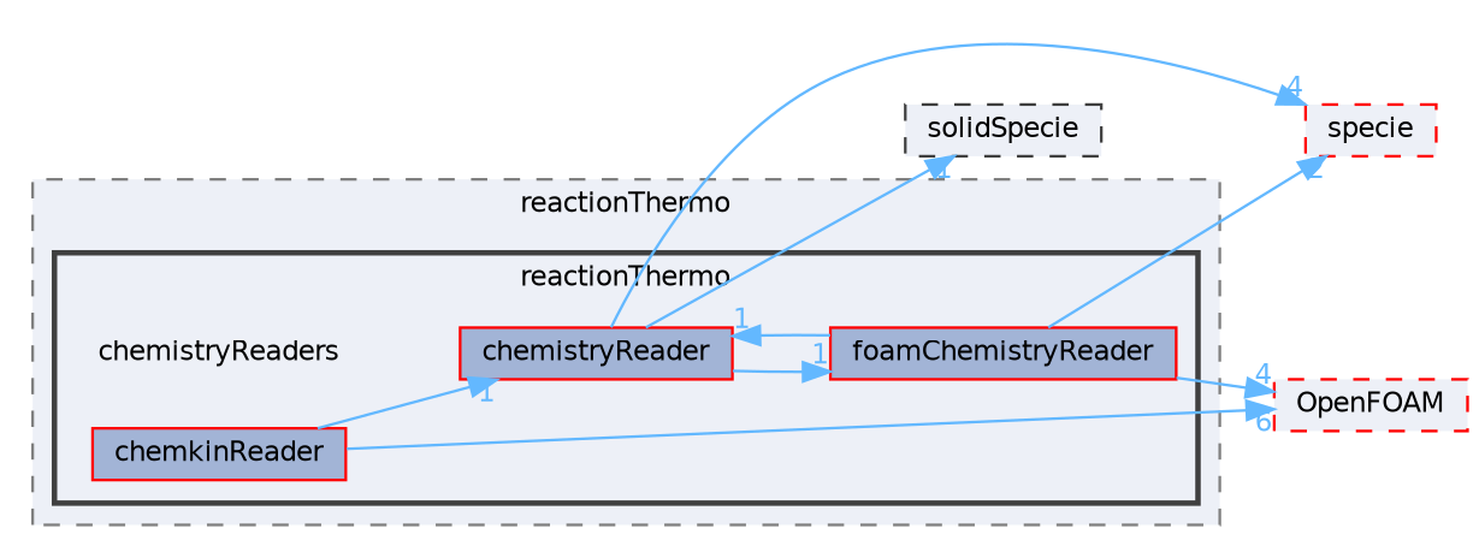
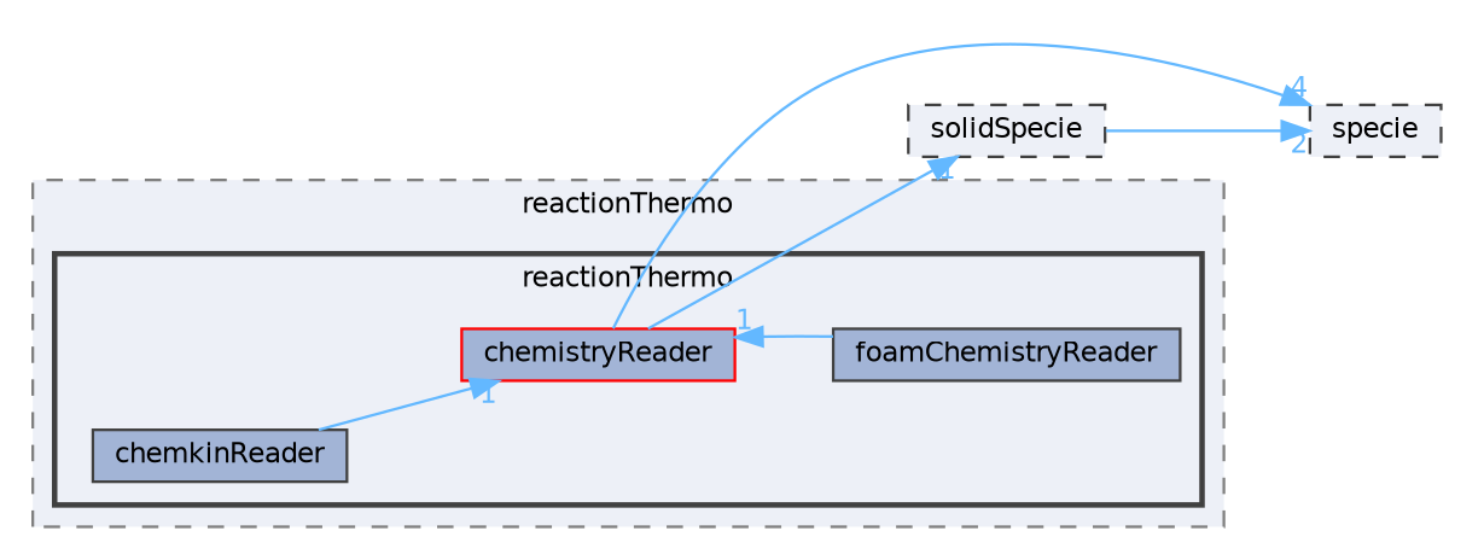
  digraph {
    compound=true
    rankdir=LR
    node [fontname=Helvetica fontsize=10 shape=box color=red fillcolor="#a2b4d6" style=filled]
    edge [color=steelblue1 fontcolor=steelblue1 fontname=Helvetica fontsize=10 headlabel=1 labeldistance=1.5 labelfontname=Helvetica labelfontsize=10]
-   n1 [height=0.2 label=chemistryReaders shape=plaintext width=0.4 color="" fillcolor="" style=""]
    n2 [height=0.2 label=chemistryReader width=0.4]
-   n3 [height=0.2 label=chemkinReader width=0.4]
-   n4 [height=0.2 label=foamChemistryReader width=0.4]
-   n5 [fillcolor="#edf0f7" height=0.2 label=specie style="filled,dashed" width=0.4]
+   n3 [color=grey25 height=0.2 label=chemkinReader width=0.4]
+   n4 [color=grey25 height=0.2 label=foamChemistryReader width=0.4]
+   n5 [color=grey25 fillcolor="#edf0f7" height=0.2 label=specie style="filled,dashed" width=0.4]
    n6 [color=grey25 fillcolor="#edf0f7" height=0.2 label=solidSpecie style="filled,dashed" width=0.4]
-   n7 [fillcolor="#edf0f7" height=0.2 label=OpenFOAM style="filled,dashed" width=0.4]
    subgraph cluster_1 {
      bgcolor="#edf0f7"
      fontname=Helvetica
      fontsize=10
      label=reactionThermo
      pencolor=grey50
      style="filled,dashed"
      subgraph cluster_2 {
        bgcolor="#edf0f7"
        fontname=Helvetica
        fontsize=10
        label=reactionThermo
        pencolor=grey25
        style="filled,bold"
-       n1
        n2
        n3
        n4
      }
    }
-   n2 -> n4
    n2 -> n5 [headlabel=4]
    n2 -> n6
    n3 -> n2
-   n3 -> n7 [headlabel=6]
    n4 -> n2
-   n4 -> n5 [headlabel=2]
-   n4 -> n7 [headlabel=4]
+   n6 -> n5 [headlabel=2]
  }
